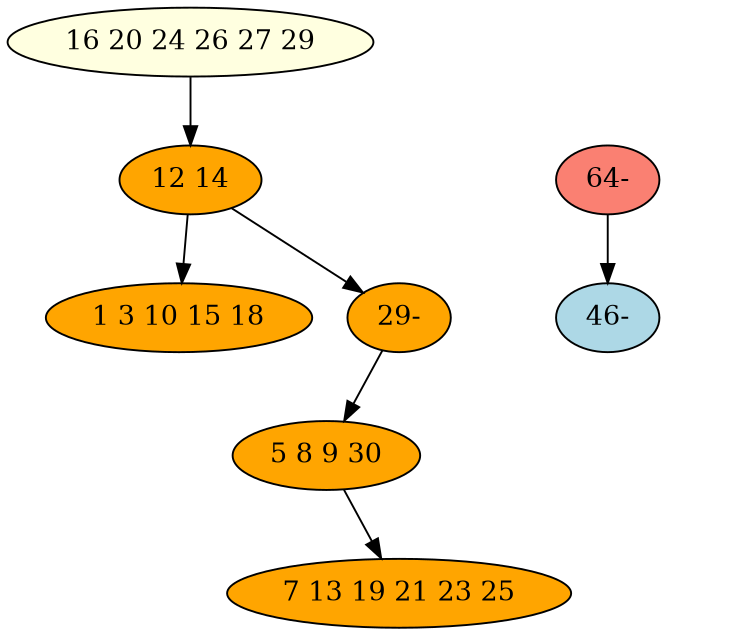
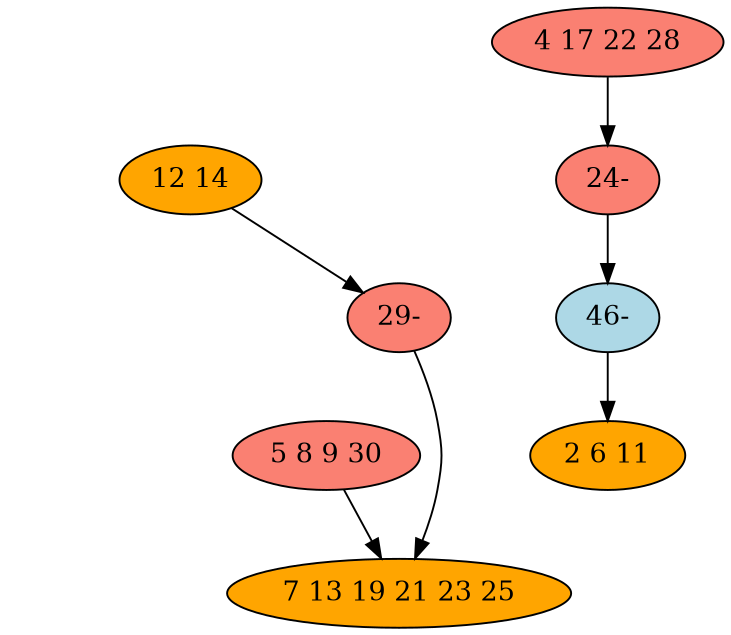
  digraph {
    node [fillcolor=orange style=filled]
-   n1 [fillcolor=lightyellow label="16 20 24 26 27 29"]
    n2 [label="12 14"]
-   n3 [label="1 3 10 15 18"]
-   n4 [label="29-"]
-   n6 [fillcolor=salmon label="64-"]
-   n7 [label="5 8 9 30"]
+   n4 [fillcolor=salmon label="29-"]
+   n5 [fillcolor=salmon label="4 17 22 28"]
+   n6 [fillcolor=salmon label="24-"]
+   n7 [fillcolor=salmon label="5 8 9 30"]
    n8 [fillcolor=lightblue label="46-"]
    n9 [label="7 13 19 21 23 25"]
-   n1 -> n2
-   n2 -> n3
+   n10 [label="2 6 11"]
    n2 -> n4
-   n4 -> n7
+   n4 -> n9
+   n5 -> n6
    n6 -> n8
    n7 -> n9
+   n8 -> n10
  }
